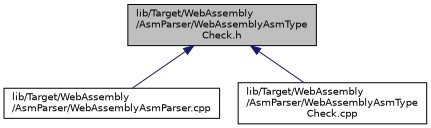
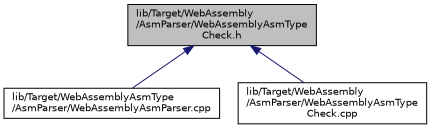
  digraph {
    node [color=black fontname=Helvetica fontsize=10 shape=record]
    edge [color=midnightblue dir=back fontname=Helvetica fontsize=10 labelfontname=Helvetica labelfontsize=10 style=solid]
    n1 [fillcolor=grey75 fontcolor=black height=0.2 label="lib/Target/WebAssembly\l/AsmParser/WebAssemblyAsmType\lCheck.h" style=filled width=0.4]
-   n2 [height=0.2 label="lib/Target/WebAssembly\l/AsmParser/WebAssemblyAsmParser.cpp" width=0.4]
+   n2 [height=0.2 label="lib/Target/WebAssemblyAsmType\l/AsmParser/WebAssemblyAsmParser.cpp" width=0.4]
    n3 [height=0.2 label="lib/Target/WebAssembly\l/AsmParser/WebAssemblyAsmType\lCheck.cpp" width=0.4]
    n1 -> n2
    n1 -> n3
  }
